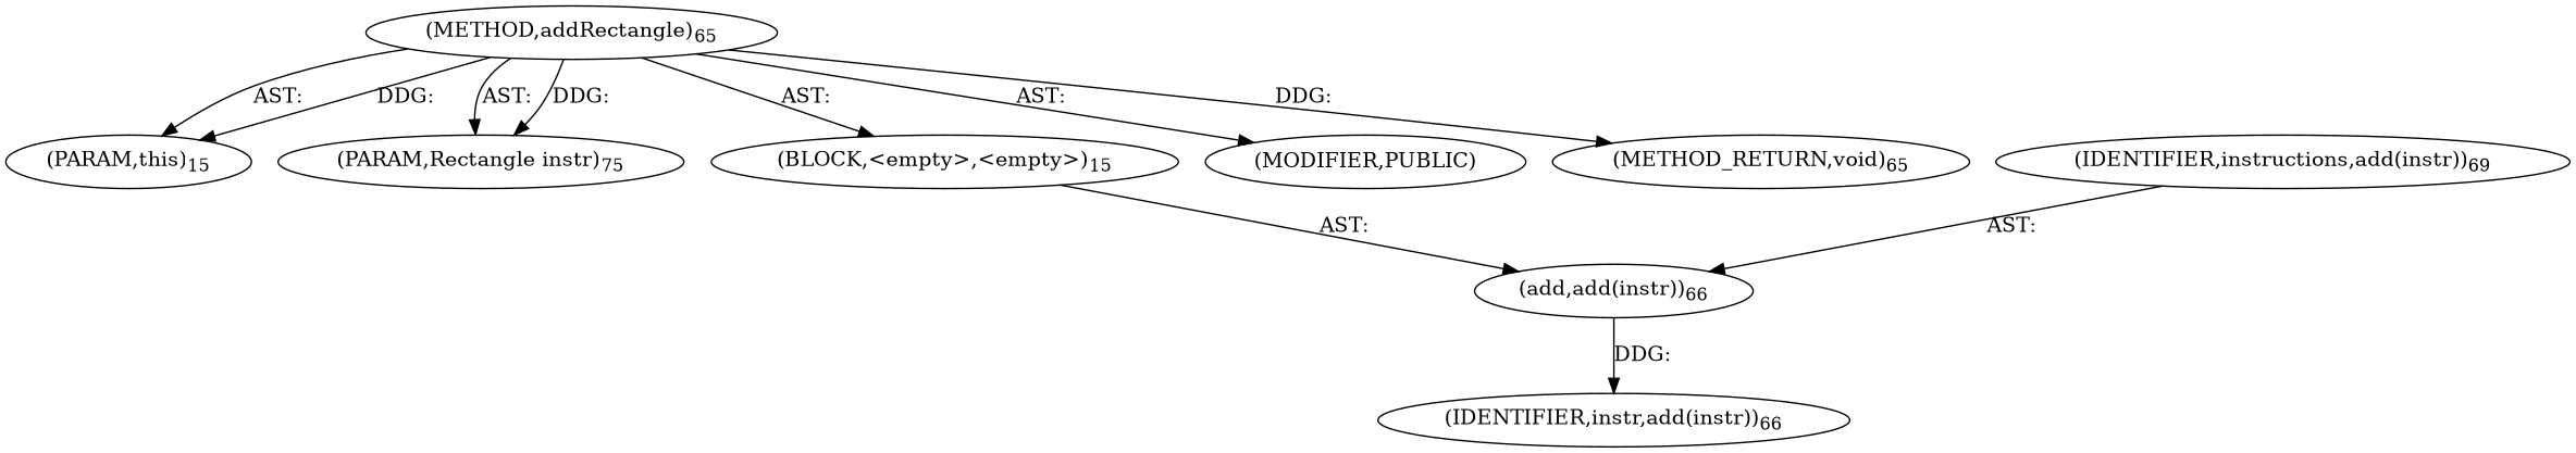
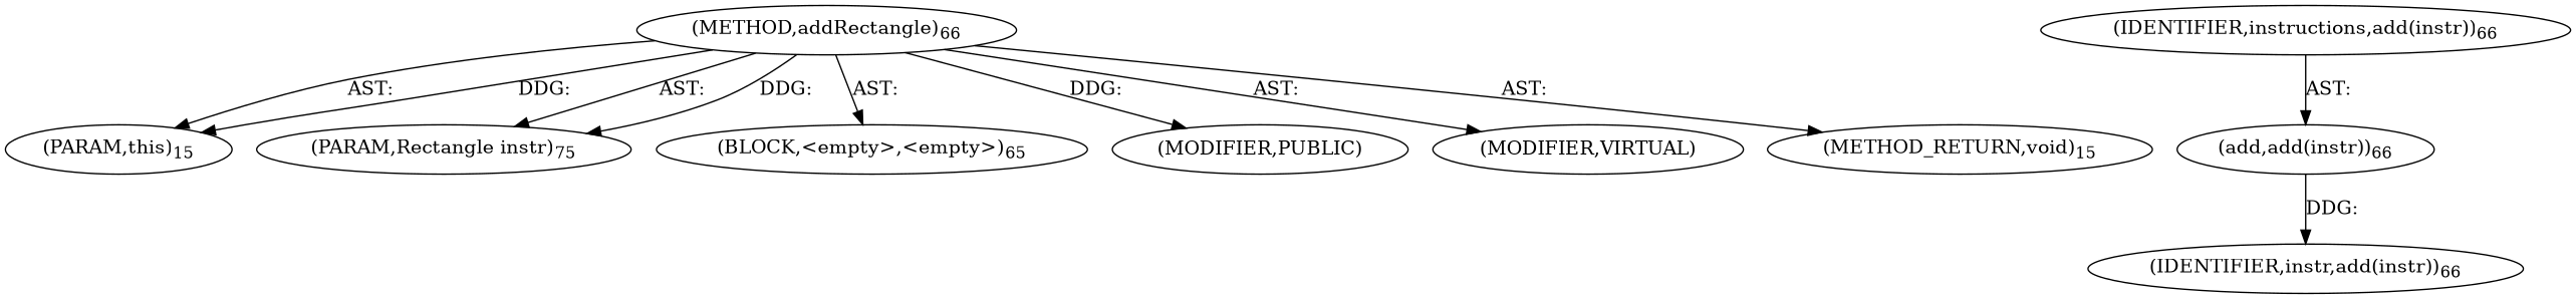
  digraph {
-   n1 [label=<(METHOD,addRectangle)<SUB>65</SUB>>]
+   n1 [label=<(METHOD,addRectangle)<SUB>66</SUB>>]
    n2 [label=<(PARAM,this)<SUB>15</SUB>>]
    n3 [label=<(PARAM,Rectangle instr)<SUB>75</SUB>>]
-   n4 [label=<(BLOCK,&lt;empty&gt;,&lt;empty&gt;)<SUB>15</SUB>>]
+   n4 [label=<(BLOCK,&lt;empty&gt;,&lt;empty&gt;)<SUB>65</SUB>>]
    n5 [label=<(MODIFIER,PUBLIC)>]
-   n7 [label=<(METHOD_RETURN,void)<SUB>65</SUB>>]
+   n6 [label=<(MODIFIER,VIRTUAL)>]
+   n7 [label=<(METHOD_RETURN,void)<SUB>15</SUB>>]
    n8 [label=<(add,add(instr))<SUB>66</SUB>>]
    n9 [label=<(IDENTIFIER,instr,add(instr))<SUB>66</SUB>>]
-   n10 [label=<(IDENTIFIER,instructions,add(instr))<SUB>69</SUB>>]
+   n10 [label=<(IDENTIFIER,instructions,add(instr))<SUB>66</SUB>>]
    n1 -> n2 [label="AST: "]
    n1 -> n2 [label="DDG: "]
    n1 -> n3 [label="AST: "]
    n1 -> n3 [label="DDG: "]
    n1 -> n4 [label="AST: "]
-   n1 -> n5 [label="AST: "]
-   n1 -> n7 [label="DDG: "]
-   n4 -> n8 [label="AST: "]
+   n1 -> n5 [label="DDG: "]
+   n1 -> n6 [label="AST: "]
+   n1 -> n7 [label="AST: "]
    n8 -> n9 [label="DDG: "]
    n10 -> n8 [label="AST: "]
  }
